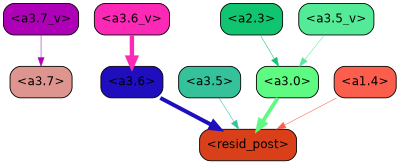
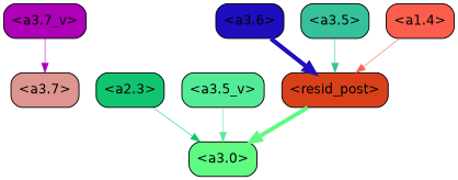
  strict digraph {
    fontname="DejaVu Sans"
    splines=true
    node [color=black fontname="DejaVu Sans" shape=box style="filled, rounded"]
    edge [fontname="DejaVu Sans" penwidth=0.6]
    "<a3.7>" [fillcolor="#de948f"]
    "<resid_post>" [fillcolor="#d94019"]
    "<a3.6>" [fillcolor="#1e0ebe"]
    "<a3.5>" [fillcolor="#35c29b"]
    "<a3.0>" [fillcolor="#5efa81"]
    "<a2.3>" [fillcolor="#11c570"]
    "<a1.4>" [fillcolor="#fc5e4e"]
    "<a3.7_v>" [fillcolor="#ae01b7"]
-   "<a3.6_v>" [fillcolor="#fc29b6"]
    "<a3.5_v>" [fillcolor="#54eb98"]
    "<a3.6>" -> "<resid_post>" [color="#1e0ebe" penwidth=4.569062113761902]
    "<a3.5>" -> "<resid_post>" [color="#35c29b"]
-   "<a3.0>" -> "<resid_post>" [color="#5efa81" penwidth=4.283544182777405]
+   "<resid_post>" -> "<a3.0>" [color="#5efa81" penwidth=4.283544182777405]
    "<a2.3>" -> "<a3.0>" [color="#11c570"]
    "<a1.4>" -> "<resid_post>" [color="#fc5e4e"]
    "<a3.7_v>" -> "<a3.7>" [color="#ae01b7"]
-   "<a3.6_v>" -> "<a3.6>" [color="#fc29b6" penwidth=5.002329230308533]
    "<a3.5_v>" -> "<a3.0>" [color="#54eb98"]
  }
